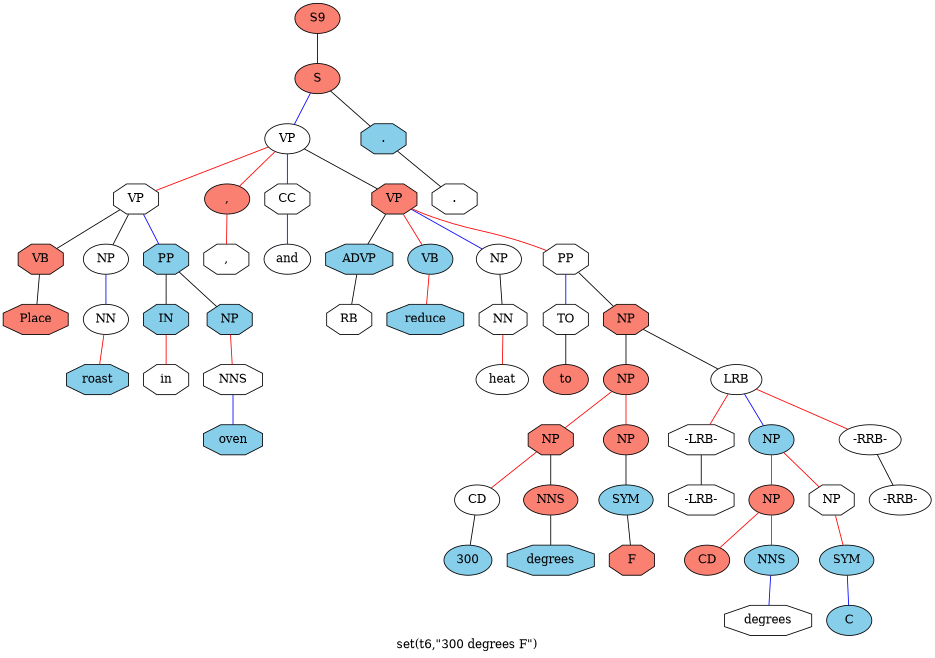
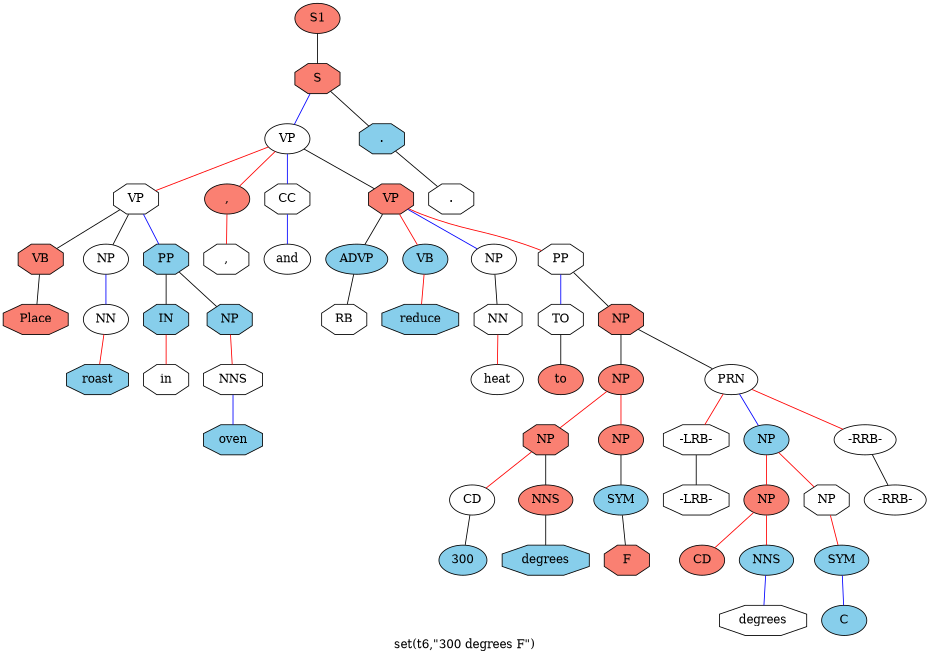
  graph {
    label="set(t6,\"300 degrees F\")"
    node [fillcolor=white shape=octagon style=filled]
    edge [color=black]
-   n1 [fillcolor=salmon label=S9 shape=ellipse]
-   n2 [fillcolor=salmon label=S shape=ellipse]
+   n1 [fillcolor=salmon label=S1 shape=ellipse]
+   n2 [fillcolor=salmon label=S]
    n3 [label=VP shape=ellipse]
    n4 [fillcolor=skyblue label="."]
    n5 [label=VP]
    n6 [fillcolor=salmon label="," shape=ellipse]
    n7 [label=CC]
    n8 [fillcolor=salmon label=VP]
    n9 [label="."]
    n10 [fillcolor=salmon label=VB]
    n11 [label=NP shape=ellipse]
    n12 [fillcolor=skyblue label=PP]
    n13 [label=","]
    n14 [label=and shape=ellipse]
-   n15 [fillcolor=skyblue label=ADVP]
+   n15 [fillcolor=skyblue label=ADVP shape=ellipse]
    n16 [fillcolor=skyblue label=VB shape=ellipse]
    n17 [label=NP shape=ellipse]
    n18 [label=PP]
    n19 [fillcolor=salmon label=Place]
    n20 [label=NN shape=ellipse]
    n21 [fillcolor=skyblue label=IN]
    n22 [fillcolor=skyblue label=NP]
    n23 [fillcolor=skyblue label=roast]
    n24 [label=in]
    n25 [label=NNS]
    n26 [fillcolor=skyblue label=oven]
    n27 [label=RB]
    n28 [fillcolor=skyblue label=reduce]
    n29 [label=NN]
    n30 [label=TO]
    n31 [fillcolor=salmon label=NP]
    n32 [label=heat shape=ellipse]
    n33 [fillcolor=salmon label=to shape=ellipse]
    n34 [fillcolor=salmon label=NP shape=ellipse]
-   n35 [label=LRB shape=ellipse]
+   n35 [label=PRN shape=ellipse]
    n36 [fillcolor=salmon label=NP]
    n37 [fillcolor=salmon label=NP shape=ellipse]
    n38 [label="-LRB-"]
    n39 [fillcolor=skyblue label=NP shape=ellipse]
    n40 [label="-RRB-" shape=ellipse]
    n41 [label=CD shape=ellipse]
    n42 [fillcolor=salmon label=NNS shape=ellipse]
    n43 [fillcolor=skyblue label=SYM shape=ellipse]
    n44 [fillcolor=skyblue label=300 shape=ellipse]
    n45 [fillcolor=skyblue label=degrees]
    n46 [fillcolor=salmon label=F]
    n47 [label="-LRB-"]
    n48 [fillcolor=salmon label=NP shape=ellipse]
    n49 [label=NP]
    n50 [label="-RRB-" shape=ellipse]
    n51 [fillcolor=salmon label=CD shape=ellipse]
    n52 [fillcolor=skyblue label=NNS shape=ellipse]
    n53 [fillcolor=skyblue label=SYM shape=ellipse]
    n54 [label=degrees]
    n55 [fillcolor=skyblue label=C shape=ellipse]
    n1 -- n2
    n2 -- n3 [color=blue]
    n2 -- n4
    n3 -- n5 [color=red]
    n3 -- n6 [color=red]
    n3 -- n7 [color=blue]
    n3 -- n8
    n4 -- n9
    n5 -- n10
    n5 -- n11
    n5 -- n12 [color=blue]
    n6 -- n13 [color=red]
    n7 -- n14 [color=blue]
    n8 -- n15
    n8 -- n16 [color=red]
    n8 -- n17 [color=blue]
    n8 -- n18 [color=red]
    n10 -- n19
    n11 -- n20 [color=blue]
    n12 -- n21
    n12 -- n22
    n15 -- n27
    n16 -- n28 [color=red]
    n17 -- n29
    n18 -- n30 [color=blue]
    n18 -- n31
    n20 -- n23 [color=red]
    n21 -- n24 [color=red]
    n22 -- n25 [color=red]
    n25 -- n26 [color=blue]
    n29 -- n32 [color=red]
    n30 -- n33
    n31 -- n34
    n31 -- n35
    n34 -- n36 [color=red]
    n34 -- n37 [color=red]
    n35 -- n38 [color=red]
    n35 -- n39 [color=blue]
    n35 -- n40 [color=red]
    n36 -- n41 [color=red]
    n36 -- n42
    n37 -- n43
    n38 -- n47
    n39 -- n48 [color=red]
    n39 -- n49 [color=red]
    n40 -- n50
    n41 -- n44
    n42 -- n45
    n43 -- n46
    n48 -- n51 [color=red]
    n48 -- n52 [color=red]
    n49 -- n53 [color=red]
    n52 -- n54 [color=blue]
    n53 -- n55 [color=blue]
  }
